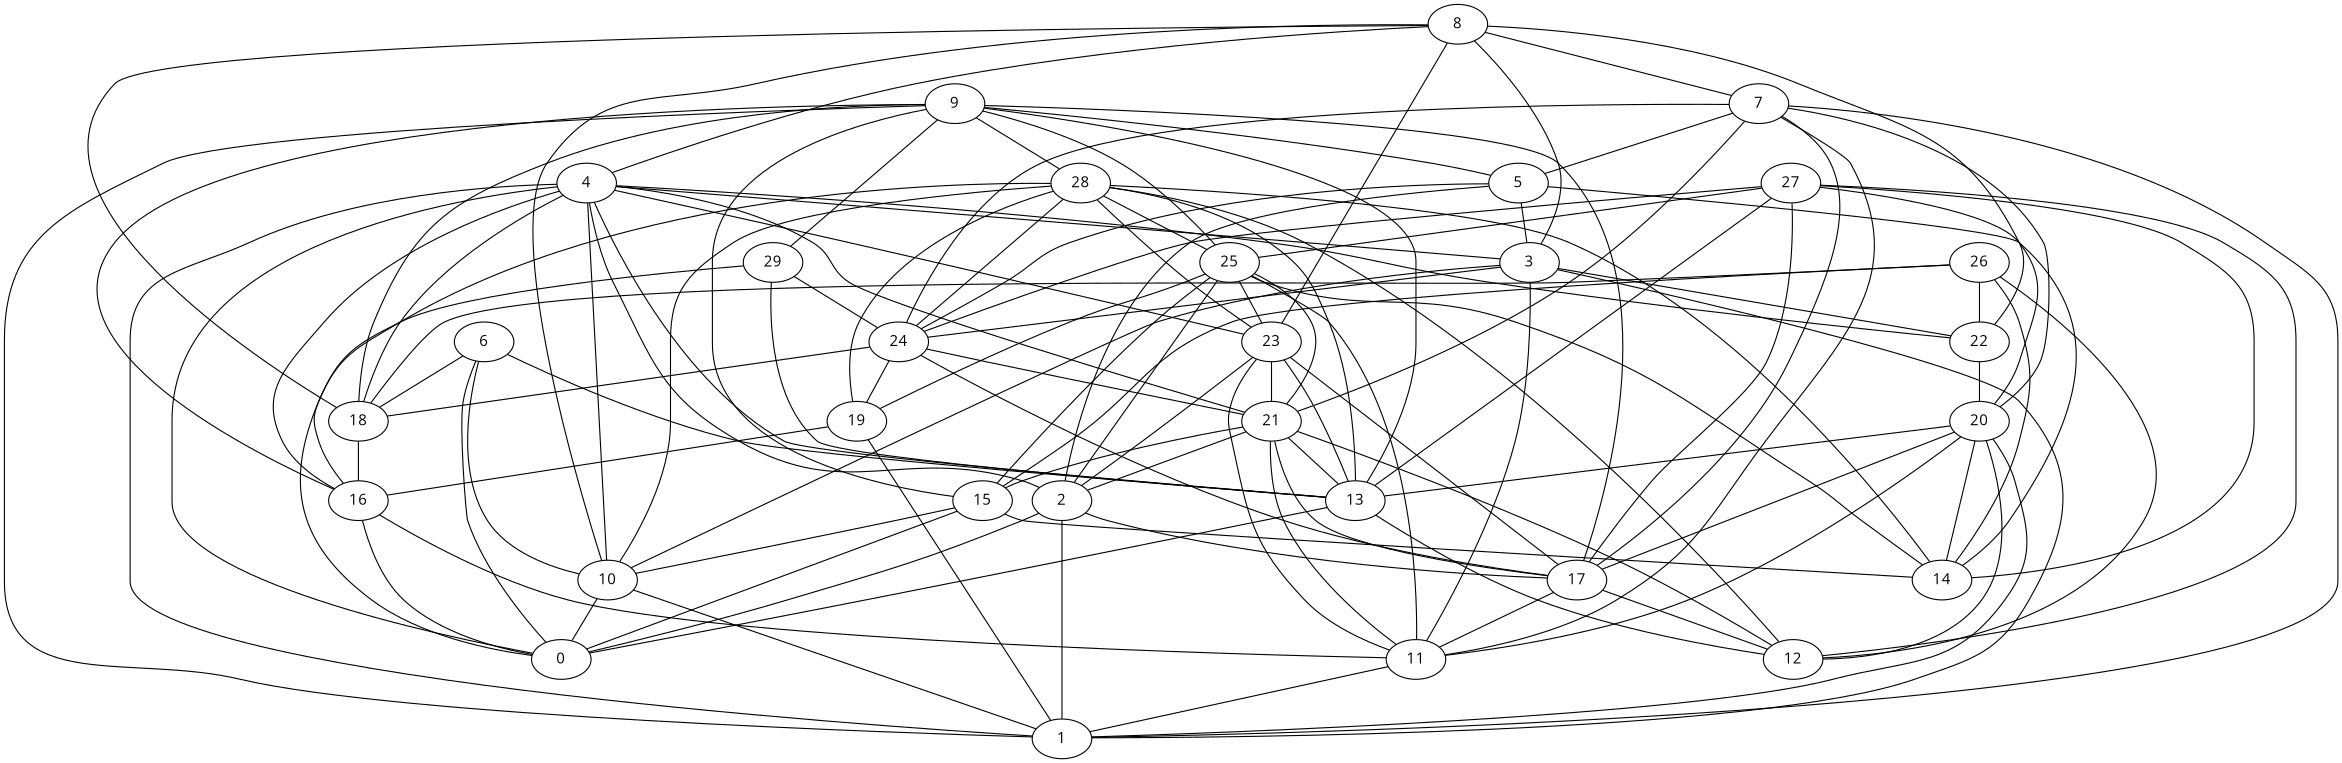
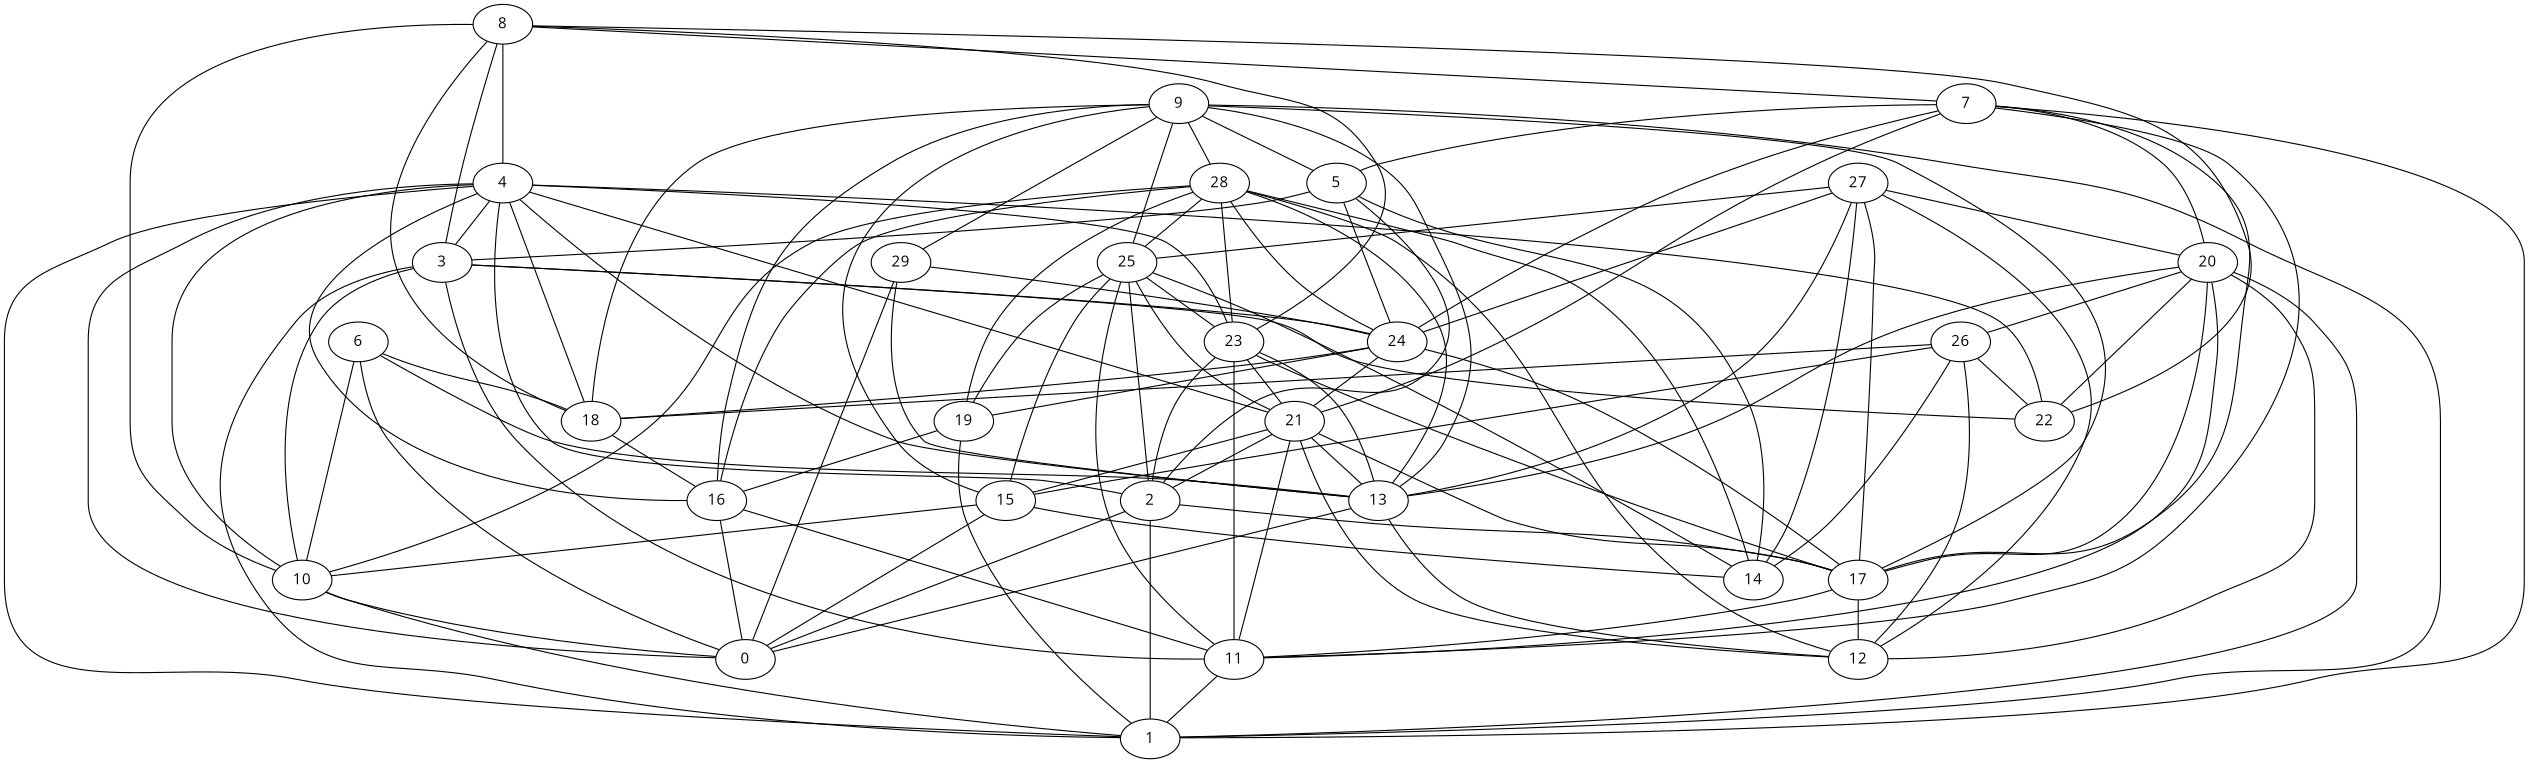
  digraph {
    fontname="Open Sans"
    node [fontname="Open Sans"]
    edge [color=black dir=none fontname="Open Sans"]
    18
    16
    0
    11
    29
    13
    24
    12
    19
    21
    17
    20
    15
    14
    10
    1
    4
    2
    23
    3
    22
    8
    7
    5
    6
    9
    25
    28
    27
    26
    subgraph sub_1 {
      18
      16
      0
      11
      29
      13
      24
      12
      19
      21
      17
      20
      15
      14
      10
      1
      4
      2
      23
      3
      22
      8
      7
      5
      6
      9
      25
      28
      27
      26
    }
    18 -> 16
    16 -> 0
    16 -> 11
    11 -> 1
    29 -> 0
    29 -> 13
    29 -> 24
    13 -> 0
    13 -> 12
    24 -> 18
    24 -> 19
    24 -> 21
    24 -> 17
    19 -> 16
    19 -> 1
    21 -> 11
    21 -> 13
    21 -> 12
    21 -> 17
    21 -> 15
    21 -> 2
    17 -> 11
    17 -> 12
    20 -> 11
    20 -> 13
    20 -> 12
    20 -> 17
-   20 -> 14
+   20 -> 26
    20 -> 1
    15 -> 0
    15 -> 14
    15 -> 10
    10 -> 0
    10 -> 1
    4 -> 18
    4 -> 16
    4 -> 0
    4 -> 13
    4 -> 21
    4 -> 10
    4 -> 1
    4 -> 2
    4 -> 23
    4 -> 3
    4 -> 22
    2 -> 0
    2 -> 17
    2 -> 1
    23 -> 11
    23 -> 13
    23 -> 21
    23 -> 17
    23 -> 2
    3 -> 11
    3 -> 24
    3 -> 10
    3 -> 1
    3 -> 22
    22 -> 20
    8 -> 18
    8 -> 10
    8 -> 4
    8 -> 23
    8 -> 3
    8 -> 22
    8 -> 7
    7 -> 11
    7 -> 24
    7 -> 21
    7 -> 17
    7 -> 20
    7 -> 1
    7 -> 5
    5 -> 24
    5 -> 14
    5 -> 2
    5 -> 3
    6 -> 18
    6 -> 0
    6 -> 13
    6 -> 10
    9 -> 18
    9 -> 16
    9 -> 29
    9 -> 13
    9 -> 17
    9 -> 15
    9 -> 1
    9 -> 5
    9 -> 25
    9 -> 28
    25 -> 11
    25 -> 19
    25 -> 21
    25 -> 15
    25 -> 14
    25 -> 2
    25 -> 23
    28 -> 16
    28 -> 13
    28 -> 24
    28 -> 12
    28 -> 19
    28 -> 14
    28 -> 10
    28 -> 23
    28 -> 25
    27 -> 13
    27 -> 24
    27 -> 12
    27 -> 17
    27 -> 20
    27 -> 14
    27 -> 25
    26 -> 18
    26 -> 12
    26 -> 15
    26 -> 14
    26 -> 22
  }
